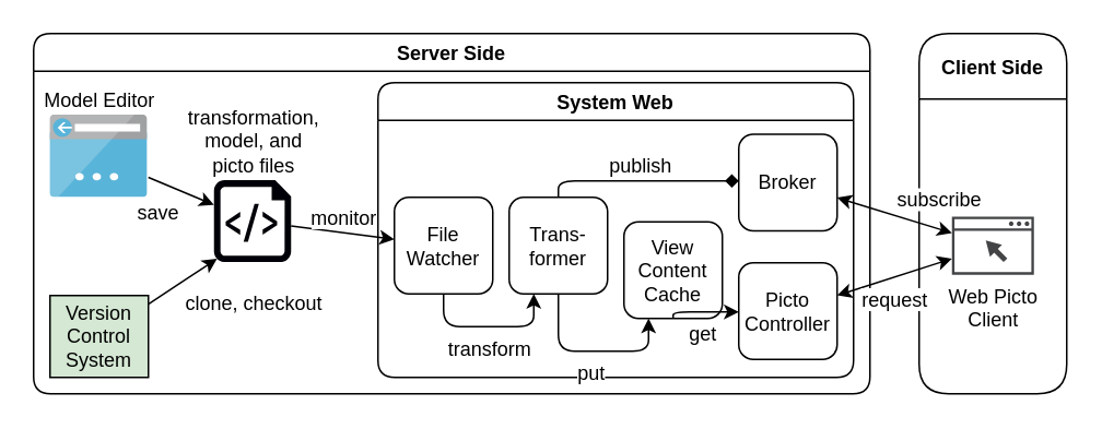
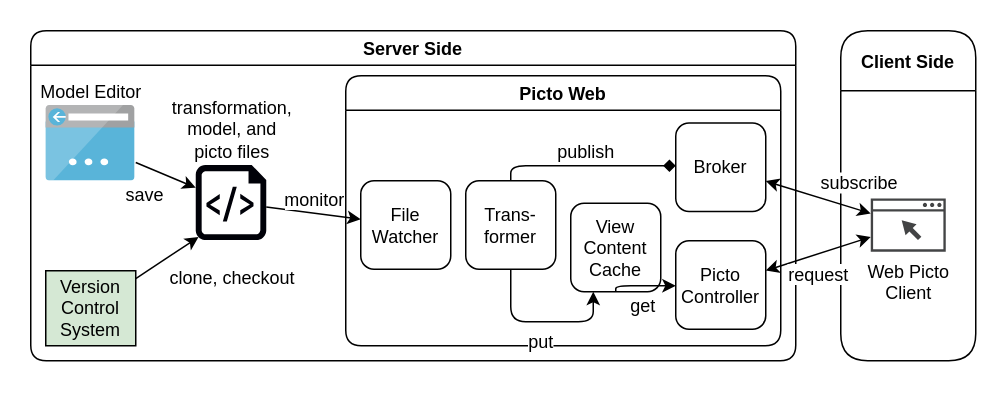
  <mxCell id="0" />
  <mxCell id="1" parent="0" />
  <mxCell id="2" value="Server Side" style="swimlane;rounded=1;fontSize=12;" parent="1" vertex="1"><mxGeometry x="20" y="20" width="510" height="220" as="geometry" /></mxCell>
  <mxCell id="3" value="Model Editor" style="sketch=0;aspect=fixed;html=1;points=[];align=center;image;fontSize=12;image=img/lib/mscae/App_Service_IPAddress.svg;rounded=1;labelPosition=center;verticalLabelPosition=top;verticalAlign=bottom;" parent="2" vertex="1"><mxGeometry x="10" y="50" width="60" height="50.4" as="geometry" /></mxCell>
  <mxCell id="4" value="save" style="edgeStyle=none;rounded=1;sketch=0;orthogonalLoop=1;jettySize=auto;html=1;startArrow=classic;startFill=1;labelPosition=left;verticalLabelPosition=bottom;align=right;verticalAlign=top;endArrow=none;endFill=0;fontSize=12;" parent="2" source="5" target="3" edge="1"><mxGeometry relative="1" as="geometry" /></mxCell>
  <mxCell id="5" value="transformation, &lt;br style=&quot;font-size: 12px;&quot;&gt;model, and&lt;br style=&quot;font-size: 12px;&quot;&gt;picto files" style="sketch=0;aspect=fixed;pointerEvents=1;shadow=0;dashed=0;html=1;strokeColor=none;labelPosition=center;verticalLabelPosition=top;verticalAlign=bottom;align=center;fillColor=#000108;shape=mxgraph.azure.script_file;rounded=1;fontSize=12;" parent="2" vertex="1"><mxGeometry x="110" y="89.5" width="47" height="50" as="geometry" /></mxCell>
- <mxCell id="6" value="System Web" style="swimlane;rounded=1;sketch=0;fontSize=12;" parent="2" vertex="1"><mxGeometry x="210" y="30" width="290" height="180" as="geometry" /></mxCell>
- <mxCell id="7" value="transform" style="edgeStyle=orthogonalEdgeStyle;rounded=1;sketch=0;orthogonalLoop=1;jettySize=auto;html=1;entryX=0.25;entryY=1;entryDx=0;entryDy=0;startArrow=none;startFill=0;endArrow=classic;endFill=1;exitX=0.5;exitY=1;exitDx=0;exitDy=0;labelPosition=center;verticalLabelPosition=bottom;align=center;verticalAlign=top;fontSize=12;" parent="6" source="8" target="11" edge="1"><mxGeometry relative="1" as="geometry" /></mxCell>
+ <mxCell id="6" value="Picto Web" style="swimlane;rounded=1;sketch=0;fontSize=12;" parent="2" vertex="1"><mxGeometry x="210" y="30" width="290" height="180" as="geometry" /></mxCell>
  <mxCell id="8" value="File &lt;br style=&quot;font-size: 12px;&quot;&gt;Watcher" style="rounded=1;whiteSpace=wrap;html=1;sketch=0;fontSize=12;" parent="6" vertex="1"><mxGeometry x="10" y="70" width="60" height="59" as="geometry" /></mxCell>
  <mxCell id="9" value="Picto Controller" style="rounded=1;whiteSpace=wrap;html=1;sketch=0;fontSize=12;" parent="6" vertex="1"><mxGeometry x="220" y="110" width="60" height="59" as="geometry" /></mxCell>
  <mxCell id="10" value="publish" style="edgeStyle=orthogonalEdgeStyle;rounded=1;orthogonalLoop=1;jettySize=auto;html=1;labelPosition=center;verticalLabelPosition=top;align=center;verticalAlign=bottom;fontSize=12;endArrow=diamond;" parent="6" source="11" target="15" edge="1"><mxGeometry relative="1" as="geometry"><Array as="points"><mxPoint x="110" y="60" /></Array></mxGeometry></mxCell>
  <mxCell id="11" value="Trans-former" style="rounded=1;whiteSpace=wrap;html=1;sketch=0;fontSize=12;" parent="6" vertex="1"><mxGeometry x="80" y="70" width="60" height="59" as="geometry" /></mxCell>
  <mxCell id="12" value="View&lt;br style=&quot;font-size: 12px;&quot;&gt;Content Cache" style="rounded=1;whiteSpace=wrap;html=1;sketch=0;fontSize=12;" parent="6" vertex="1"><mxGeometry x="150" y="85" width="60" height="59" as="geometry" /></mxCell>
  <mxCell id="13" value="put" style="edgeStyle=orthogonalEdgeStyle;rounded=1;sketch=0;orthogonalLoop=1;jettySize=auto;html=1;entryX=0.25;entryY=1;entryDx=0;entryDy=0;startArrow=none;startFill=0;endArrow=classic;endFill=1;exitX=0.5;exitY=1;exitDx=0;exitDy=0;labelPosition=center;verticalLabelPosition=bottom;align=center;verticalAlign=top;fontSize=12;" parent="6" source="11" target="12" edge="1"><mxGeometry relative="1" as="geometry" /></mxCell>
  <mxCell id="14" value="get" style="edgeStyle=orthogonalEdgeStyle;rounded=1;sketch=0;orthogonalLoop=1;jettySize=auto;html=1;startArrow=none;startFill=0;endArrow=classic;endFill=1;exitX=0.5;exitY=1;exitDx=0;exitDy=0;labelPosition=center;verticalLabelPosition=bottom;align=center;verticalAlign=top;fontSize=12;" parent="6" source="12" target="9" edge="1"><mxGeometry relative="1" as="geometry"><Array as="points"><mxPoint x="180" y="140" /></Array></mxGeometry></mxCell>
  <mxCell id="15" value="Broker" style="rounded=1;whiteSpace=wrap;html=1;sketch=0;fontSize=12;" parent="6" vertex="1"><mxGeometry x="220" y="31.5" width="60" height="59" as="geometry" /></mxCell>
  <mxCell id="16" value="monitor" style="rounded=1;sketch=0;orthogonalLoop=1;jettySize=auto;html=1;startArrow=none;startFill=0;fontStyle=0;labelPosition=center;verticalLabelPosition=top;align=center;verticalAlign=bottom;fontSize=12;" parent="2" source="5" target="8" edge="1"><mxGeometry relative="1" as="geometry"><mxPoint x="126.5" y="105.0" as="targetPoint" /></mxGeometry></mxCell>
  <mxCell id="17" value="clone, checkout" style="edgeStyle=none;rounded=0;orthogonalLoop=1;jettySize=auto;html=1;entryX=0.04;entryY=0.96;entryDx=0;entryDy=0;entryPerimeter=0;fontSize=12;labelPosition=right;verticalLabelPosition=bottom;align=left;verticalAlign=top;" parent="2" source="18" target="5" edge="1"><mxGeometry relative="1" as="geometry" /></mxCell>
  <mxCell id="18" value="Version&lt;br&gt;Control&lt;br&gt;System" style="rounded=0;whiteSpace=wrap;html=1;fontSize=12;fillColor=#d5e8d4;" parent="2" vertex="1"><mxGeometry x="10" y="160" width="60" height="50" as="geometry" /></mxCell>
  <mxCell id="19" value="Client Side" style="swimlane;rounded=1;sketch=0;startSize=40;fontSize=12;" parent="1" vertex="1"><mxGeometry x="560" y="20" width="90" height="220" as="geometry" /></mxCell>
  <mxCell id="20" value="Web Picto &lt;br style=&quot;font-size: 12px;&quot;&gt;Client" style="sketch=0;pointerEvents=1;shadow=0;dashed=0;html=1;strokeColor=none;fillColor=#434445;aspect=fixed;labelPosition=center;verticalLabelPosition=bottom;verticalAlign=top;align=center;outlineConnect=0;shape=mxgraph.vvd.web_browser;rounded=1;fontSize=12;" parent="19" vertex="1"><mxGeometry x="20" y="111.75" width="50" height="35.5" as="geometry" /></mxCell>
  <mxCell id="21" value="request" style="edgeStyle=none;rounded=1;sketch=0;orthogonalLoop=1;jettySize=auto;html=1;startArrow=classic;startFill=1;fontSize=12;labelPosition=center;verticalLabelPosition=bottom;align=center;verticalAlign=top;" parent="1" source="20" target="9" edge="1"><mxGeometry relative="1" as="geometry"><mxPoint x="457" y="164.343" as="targetPoint" /></mxGeometry></mxCell>
  <mxCell id="22" value="subscribe" style="rounded=0;orthogonalLoop=1;jettySize=auto;html=1;fontSize=12;labelPosition=right;verticalLabelPosition=top;align=left;verticalAlign=bottom;startArrow=classic;startFill=1;" parent="1" source="20" target="15" edge="1"><mxGeometry relative="1" as="geometry" /></mxCell>
